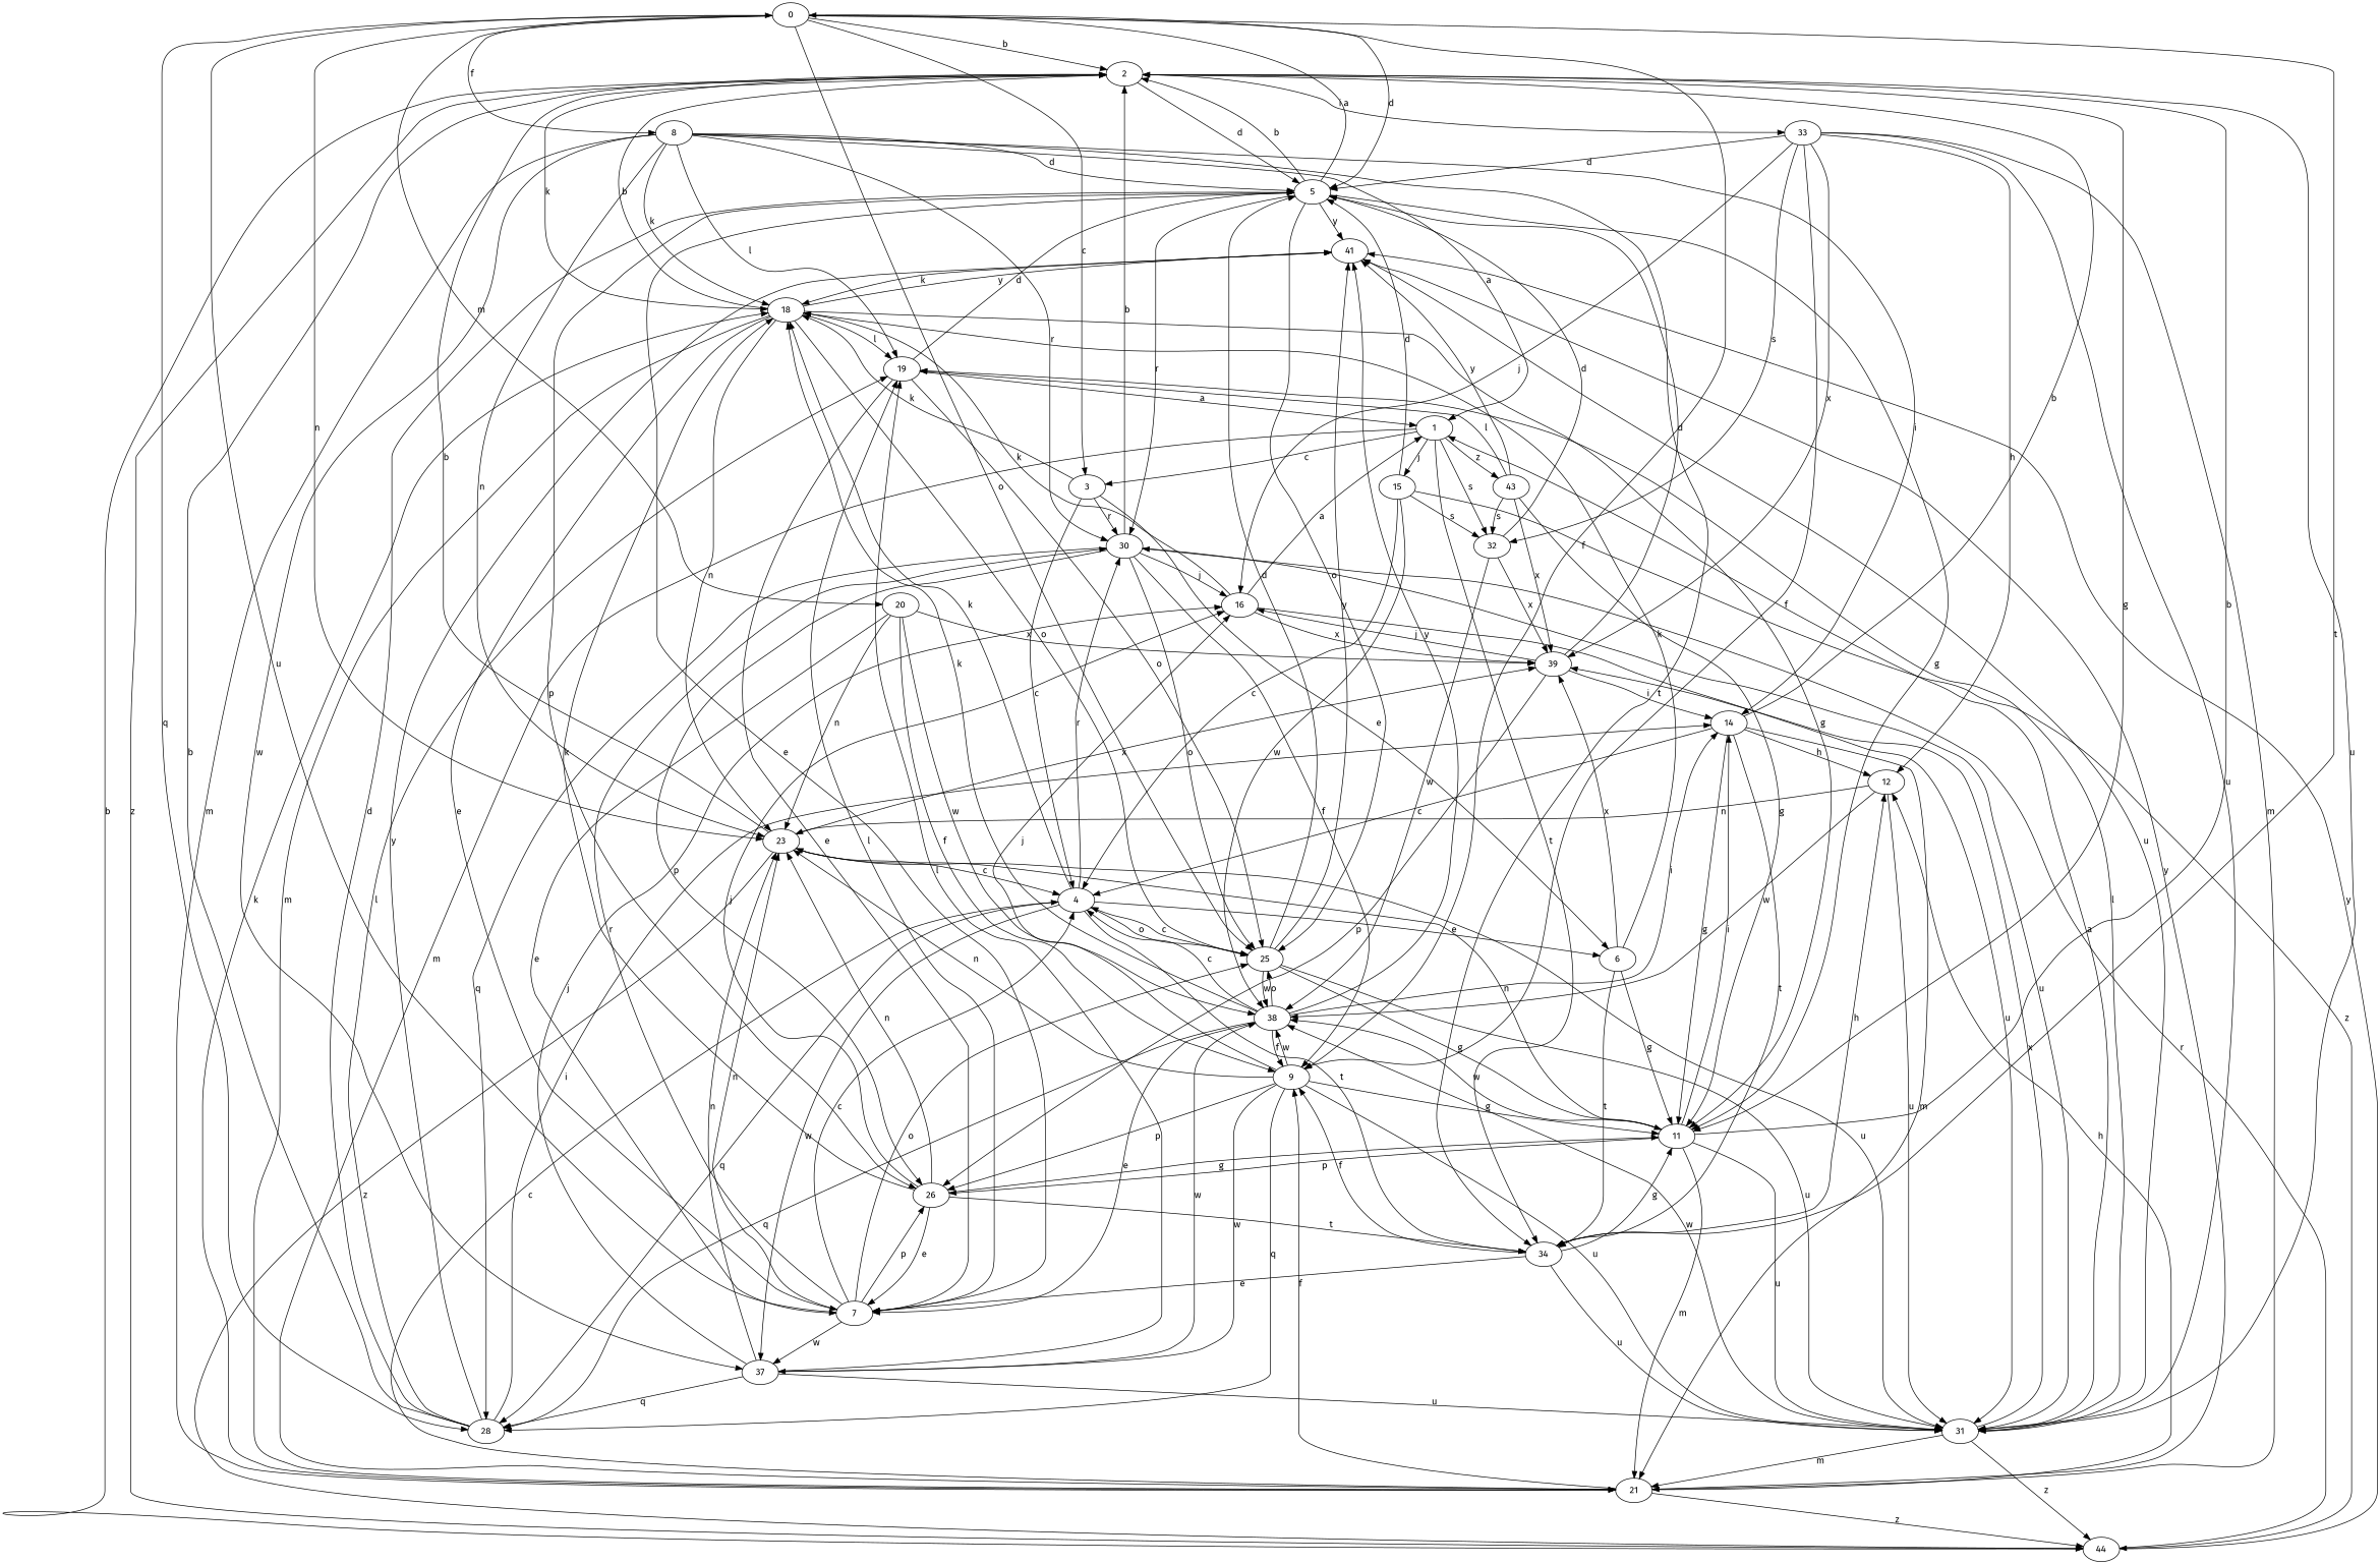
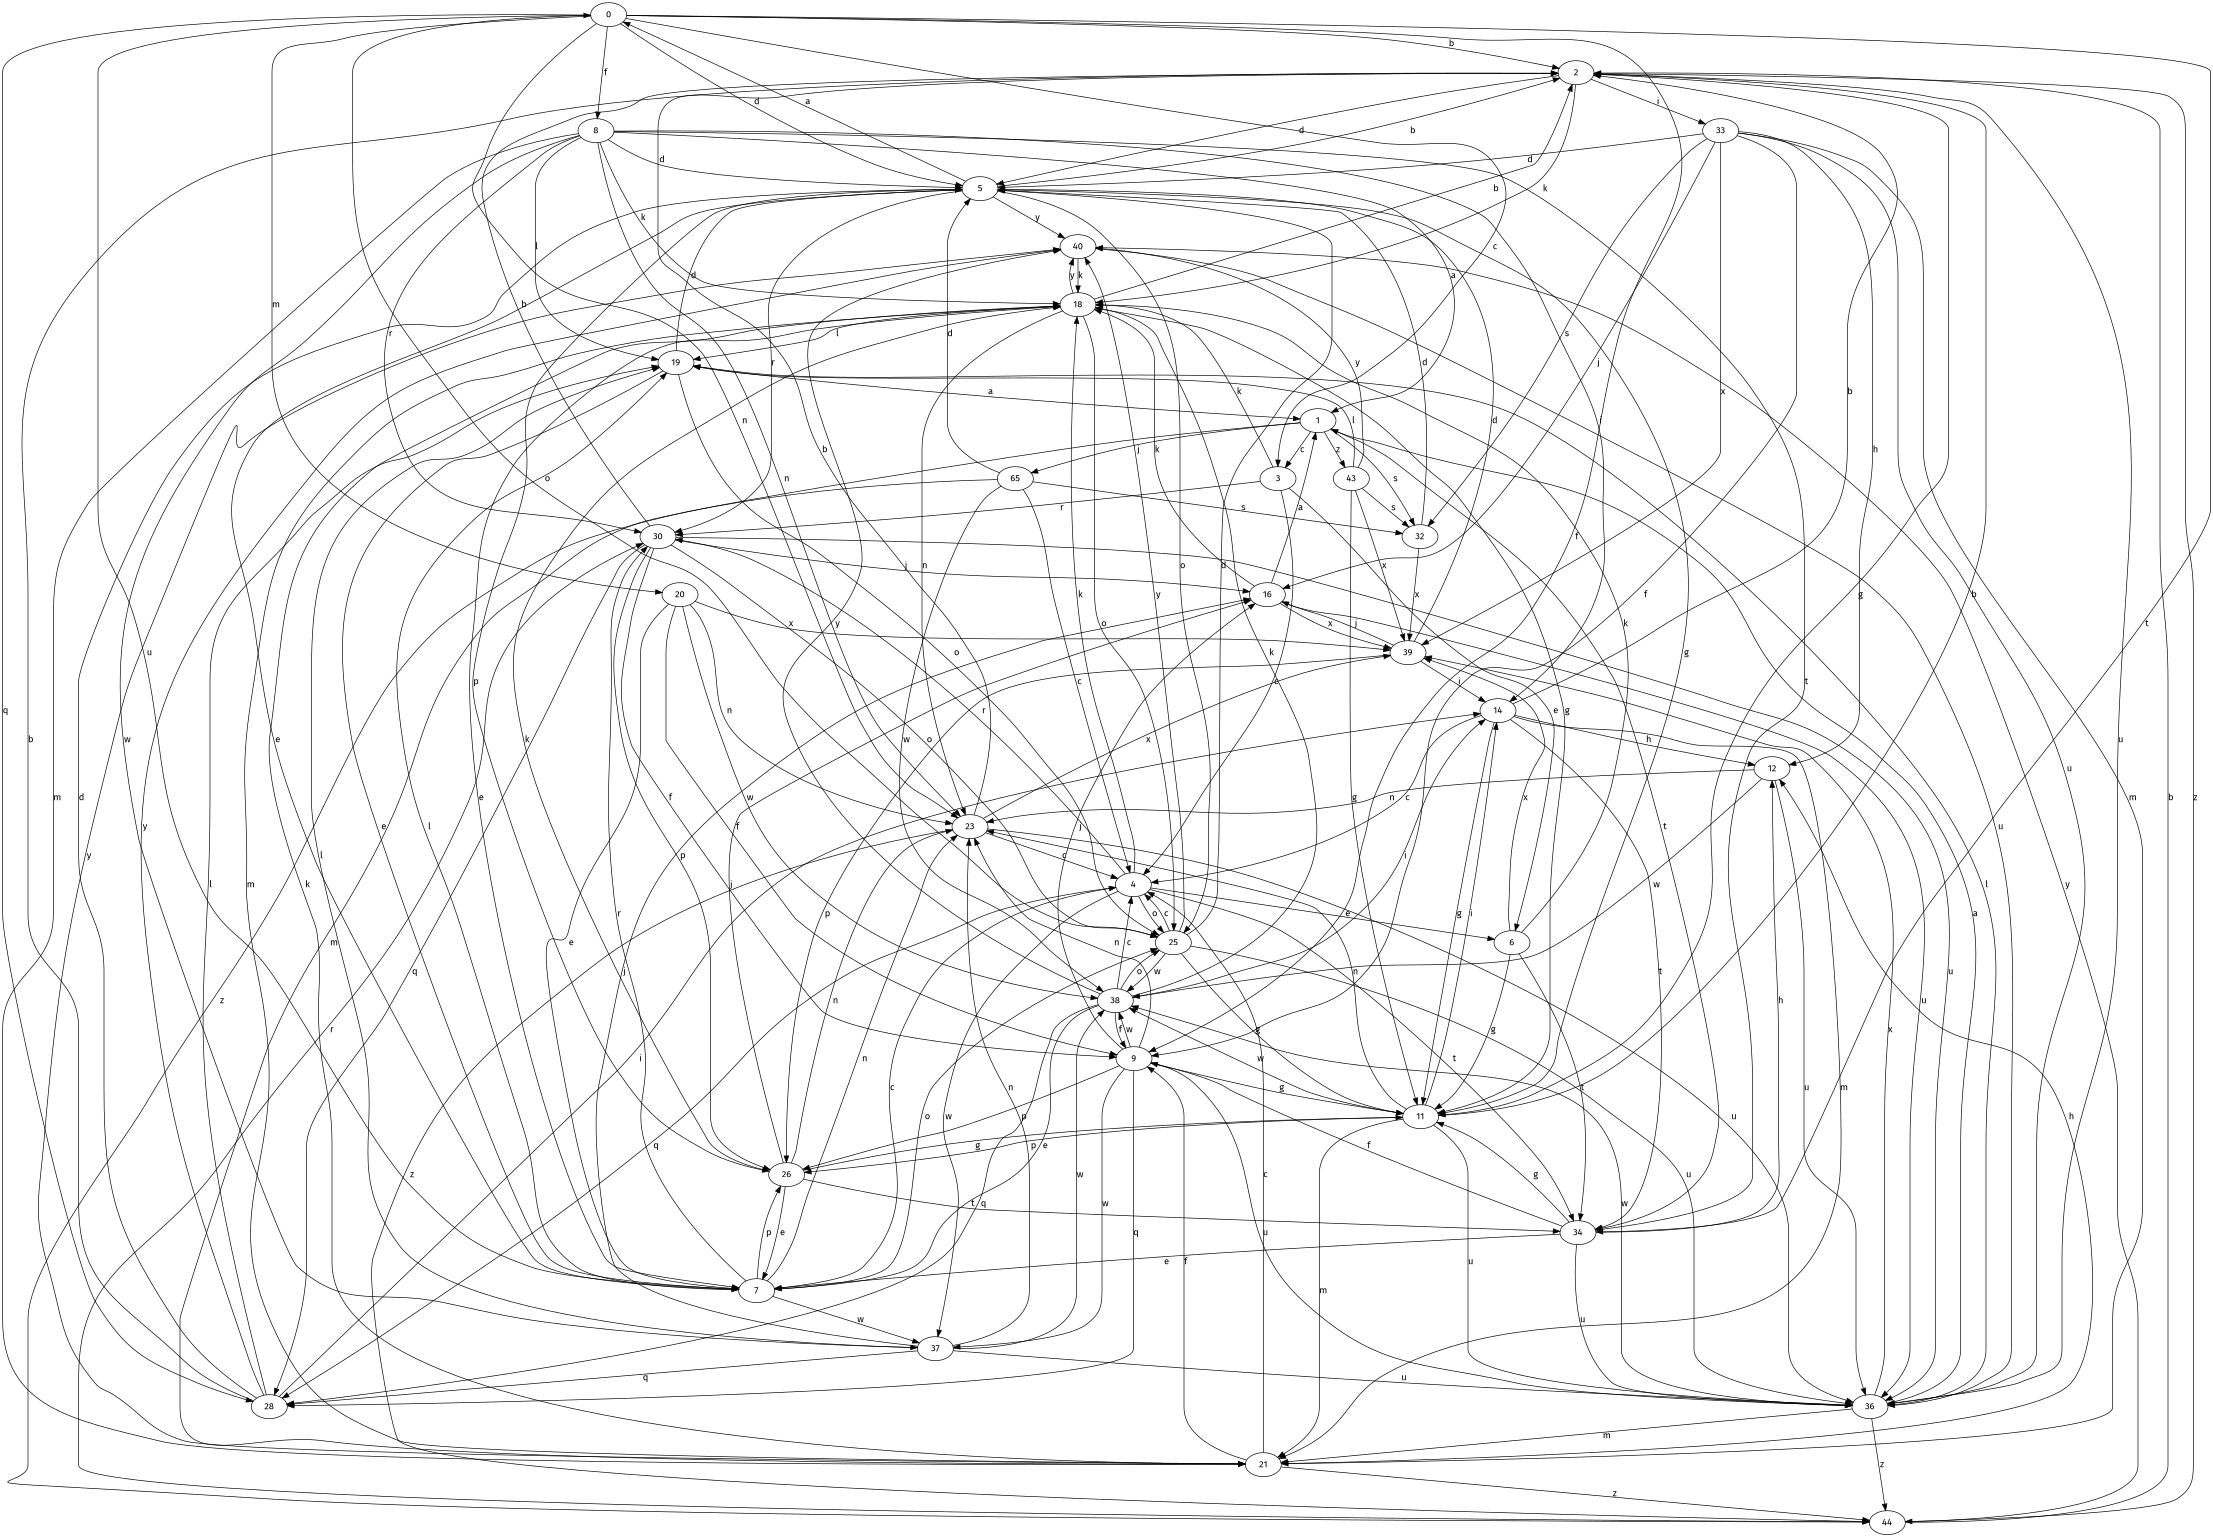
  strict digraph {
    fontname="Fira Sans"
    node [fontname="Fira Sans"]
    edge [fontname="Fira Sans"]
    0
    2
    3
    5
    8
    9
    20
    23
    25
    28
    34
    11
    n13 [label=33]
    18
-   36 [label=31]
+   36
    44
    4
    6
    30
    7
    26
-   41
+   41 [label=40]
    1
    21
    37
    19
    14
    16
    38
    39
    12
-   15
+   15 [label=65]
    32
    43
    0 -> 2 [label=b]
    0 -> 3 [label=c]
    0 -> 5 [label=d]
    0 -> 8 [label=f]
    0 -> 9 [label=f]
    0 -> 20 [label=m]
    0 -> 23 [label=n]
    0 -> 25 [label=o]
    0 -> 28 [label=q]
    0 -> 34 [label=t]
    2 -> 5 [label=d]
    2 -> 11 [label=g]
    2 -> n13 [label=i]
    2 -> 18 [label=k]
    2 -> 36 [label=u]
    2 -> 44 [label=z]
    3 -> 18 [label=k]
    3 -> 4 [label=c]
    3 -> 6 [label=e]
    3 -> 30 [label=r]
    5 -> 0 [label=a]
    5 -> 2 [label=b]
    5 -> 25 [label=o]
    5 -> 11 [label=g]
    5 -> 30 [label=r]
    5 -> 7 [label=e]
    5 -> 26 [label=p]
    5 -> 41 [label=y]
    8 -> 5 [label=d]
    8 -> 23 [label=n]
    8 -> 34 [label=t]
    8 -> 18 [label=k]
    8 -> 30 [label=r]
    8 -> 1 [label=a]
    8 -> 21 [label=m]
    8 -> 37 [label=w]
    8 -> 19 [label=l]
    8 -> 14 [label=i]
    9 -> 23 [label=n]
    9 -> 28 [label=q]
    9 -> 11 [label=g]
    9 -> 36 [label=u]
    9 -> 26 [label=p]
    9 -> 37 [label=w]
    9 -> 16 [label=j]
    9 -> 38 [label=w]
    20 -> 9 [label=f]
    20 -> 23 [label=n]
    20 -> 7 [label=e]
    20 -> 38 [label=w]
    20 -> 39 [label=x]
    23 -> 2 [label=b]
    23 -> 36 [label=u]
    23 -> 44 [label=z]
    23 -> 4 [label=c]
    23 -> 39 [label=x]
    25 -> 5 [label=d]
    25 -> 11 [label=g]
    25 -> 36 [label=u]
    25 -> 4 [label=c]
    25 -> 41 [label=y]
    25 -> 38 [label=w]
    28 -> 2 [label=b]
    28 -> 5 [label=d]
    28 -> 41 [label=y]
    28 -> 19 [label=l]
    28 -> 14 [label=i]
    34 -> 9 [label=f]
    34 -> 11 [label=g]
    34 -> 36 [label=u]
    34 -> 7 [label=e]
    34 -> 12 [label=h]
    11 -> 2 [label=b]
    11 -> 23 [label=n]
    11 -> 36 [label=u]
    11 -> 26 [label=p]
    11 -> 21 [label=m]
    11 -> 14 [label=i]
    11 -> 38 [label=w]
    n13 -> 5 [label=d]
    n13 -> 9 [label=f]
    n13 -> 36 [label=u]
    n13 -> 21 [label=m]
    n13 -> 16 [label=j]
    n13 -> 39 [label=x]
    n13 -> 12 [label=h]
    n13 -> 32 [label=s]
    18 -> 2 [label=b]
    18 -> 23 [label=n]
    18 -> 25 [label=o]
    18 -> 11 [label=g]
    18 -> 7 [label=e]
    18 -> 41 [label=y]
    18 -> 21 [label=m]
    18 -> 19 [label=l]
    36 -> 44 [label=z]
    36 -> 1 [label=a]
    36 -> 21 [label=m]
    36 -> 19 [label=l]
    36 -> 38 [label=w]
    36 -> 39 [label=x]
    44 -> 2 [label=b]
    44 -> 30 [label=r]
    44 -> 41 [label=y]
    4 -> 25 [label=o]
    4 -> 28 [label=q]
    4 -> 34 [label=t]
    4 -> 18 [label=k]
    4 -> 6 [label=e]
    4 -> 30 [label=r]
    4 -> 37 [label=w]
    6 -> 34 [label=t]
    6 -> 11 [label=g]
    6 -> 18 [label=k]
    6 -> 39 [label=x]
    30 -> 2 [label=b]
    30 -> 9 [label=f]
    30 -> 25 [label=o]
    30 -> 28 [label=q]
    30 -> 36 [label=u]
    30 -> 26 [label=p]
    30 -> 16 [label=j]
    7 -> 0 [label=u]
    7 -> 23 [label=n]
    7 -> 25 [label=o]
    7 -> 4 [label=c]
    7 -> 30 [label=r]
    7 -> 26 [label=p]
    7 -> 37 [label=w]
    7 -> 19 [label=l]
    26 -> 23 [label=n]
    26 -> 34 [label=t]
    26 -> 11 [label=g]
    26 -> 18 [label=k]
    26 -> 7 [label=e]
    26 -> 16 [label=j]
    41 -> 18 [label=k]
    41 -> 36 [label=u]
    1 -> 3 [label=c]
    1 -> 34 [label=t]
    1 -> 21 [label=m]
    1 -> 15 [label=j]
    1 -> 32 [label=s]
    1 -> 43 [label=z]
    21 -> 9 [label=f]
    21 -> 18 [label=k]
    21 -> 44 [label=z]
    21 -> 4 [label=c]
    21 -> 41 [label=y]
    21 -> 12 [label=h]
    37 -> 23 [label=n]
    37 -> 28 [label=q]
    37 -> 36 [label=u]
    37 -> 19 [label=l]
    37 -> 16 [label=j]
    37 -> 38 [label=w]
    19 -> 5 [label=d]
    19 -> 25 [label=o]
    19 -> 7 [label=e]
    19 -> 1 [label=a]
    14 -> 2 [label=b]
    14 -> 34 [label=t]
    14 -> 11 [label=g]
    14 -> 4 [label=c]
    14 -> 21 [label=m]
    14 -> 12 [label=h]
    16 -> 18 [label=k]
    16 -> 36 [label=u]
    16 -> 1 [label=a]
    16 -> 39 [label=x]
    38 -> 9 [label=f]
    38 -> 25 [label=o]
    38 -> 28 [label=q]
    38 -> 18 [label=k]
    38 -> 4 [label=c]
    38 -> 7 [label=e]
    38 -> 41 [label=y]
    38 -> 14 [label=i]
    39 -> 5 [label=d]
    39 -> 26 [label=p]
    39 -> 14 [label=i]
    39 -> 16 [label=j]
    12 -> 23 [label=n]
    12 -> 36 [label=u]
    12 -> 38 [label=w]
    15 -> 5 [label=d]
    15 -> 44 [label=z]
    15 -> 4 [label=c]
    15 -> 38 [label=w]
    15 -> 32 [label=s]
    32 -> 5 [label=d]
-   32 -> 38 [label=w]
    32 -> 39 [label=x]
    43 -> 11 [label=g]
    43 -> 41 [label=y]
    43 -> 19 [label=l]
    43 -> 39 [label=x]
    43 -> 32 [label=s]
  }
